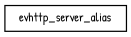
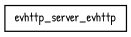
  digraph {
    rankdir=LR
    fontname="Patrick Hand"
-   n1 [color=black fillcolor=white fontname="Patrick Hand" fontsize=10 height=0.2 label=evhttp_server_alias shape=record style=filled width=0.4]
+   n1 [color=black fillcolor=white fontname="Patrick Hand" fontsize=10 height=0.2 label=evhttp_server_evhttp shape=record style=filled width=0.4]
  }
